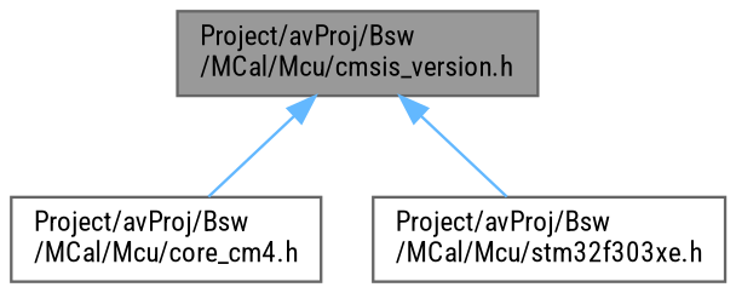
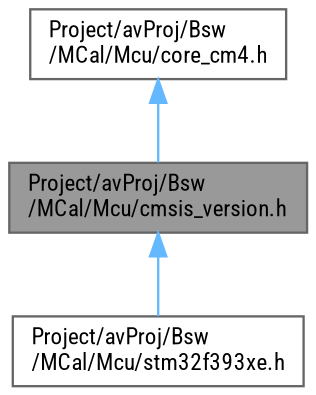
  digraph {
    fontname="Roboto Condensed"
    node [color=grey40 fillcolor=white fontname="Roboto Condensed" fontsize=10 shape=box style=filled]
    edge [color=steelblue1 dir=back fontname="Roboto Condensed" fontsize=10 labelfontname=Helvetica labelfontsize=10 style=solid]
    n1 [color=gray40 fillcolor=grey60 fontcolor=black height=0.2 label="Project/avProj/Bsw\l/MCal/Mcu/cmsis_version.h" width=0.4]
    n2 [height=0.2 label="Project/avProj/Bsw\l/MCal/Mcu/core_cm4.h" width=0.4]
-   n3 [height=0.2 label="Project/avProj/Bsw\l/MCal/Mcu/stm32f303xe.h" width=0.4]
-   n1 -> n2
+   n3 [height=0.2 label="Project/avProj/Bsw\l/MCal/Mcu/stm32f393xe.h" width=0.4]
+   n2 -> n1
    n1 -> n3
  }
